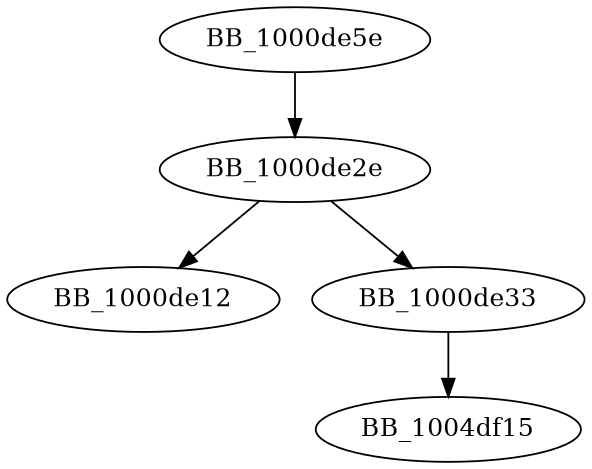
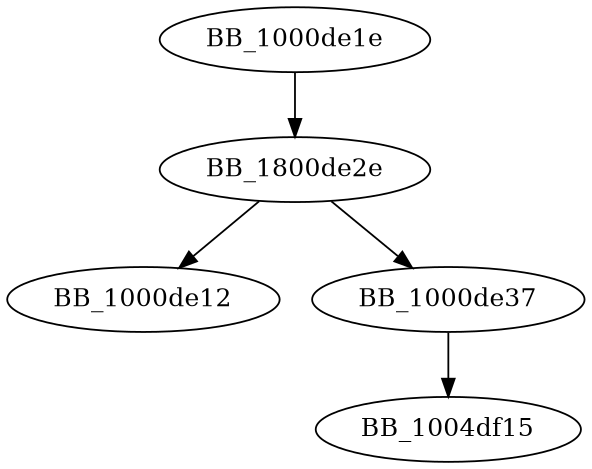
  digraph {
-   BB_1000de1e [label=BB_1000de5e]
-   BB_1000de2e
+   BB_1000de1e
+   BB_1000de2e [label=BB_1800de2e]
    n3 [label=BB_1000de12]
-   BB_1000de37 [label=BB_1000de33]
+   BB_1000de37
    n5 [label=BB_1004df15]
    BB_1000de1e -> BB_1000de2e
    BB_1000de2e -> n3
    BB_1000de2e -> BB_1000de37
    BB_1000de37 -> n5
  }
